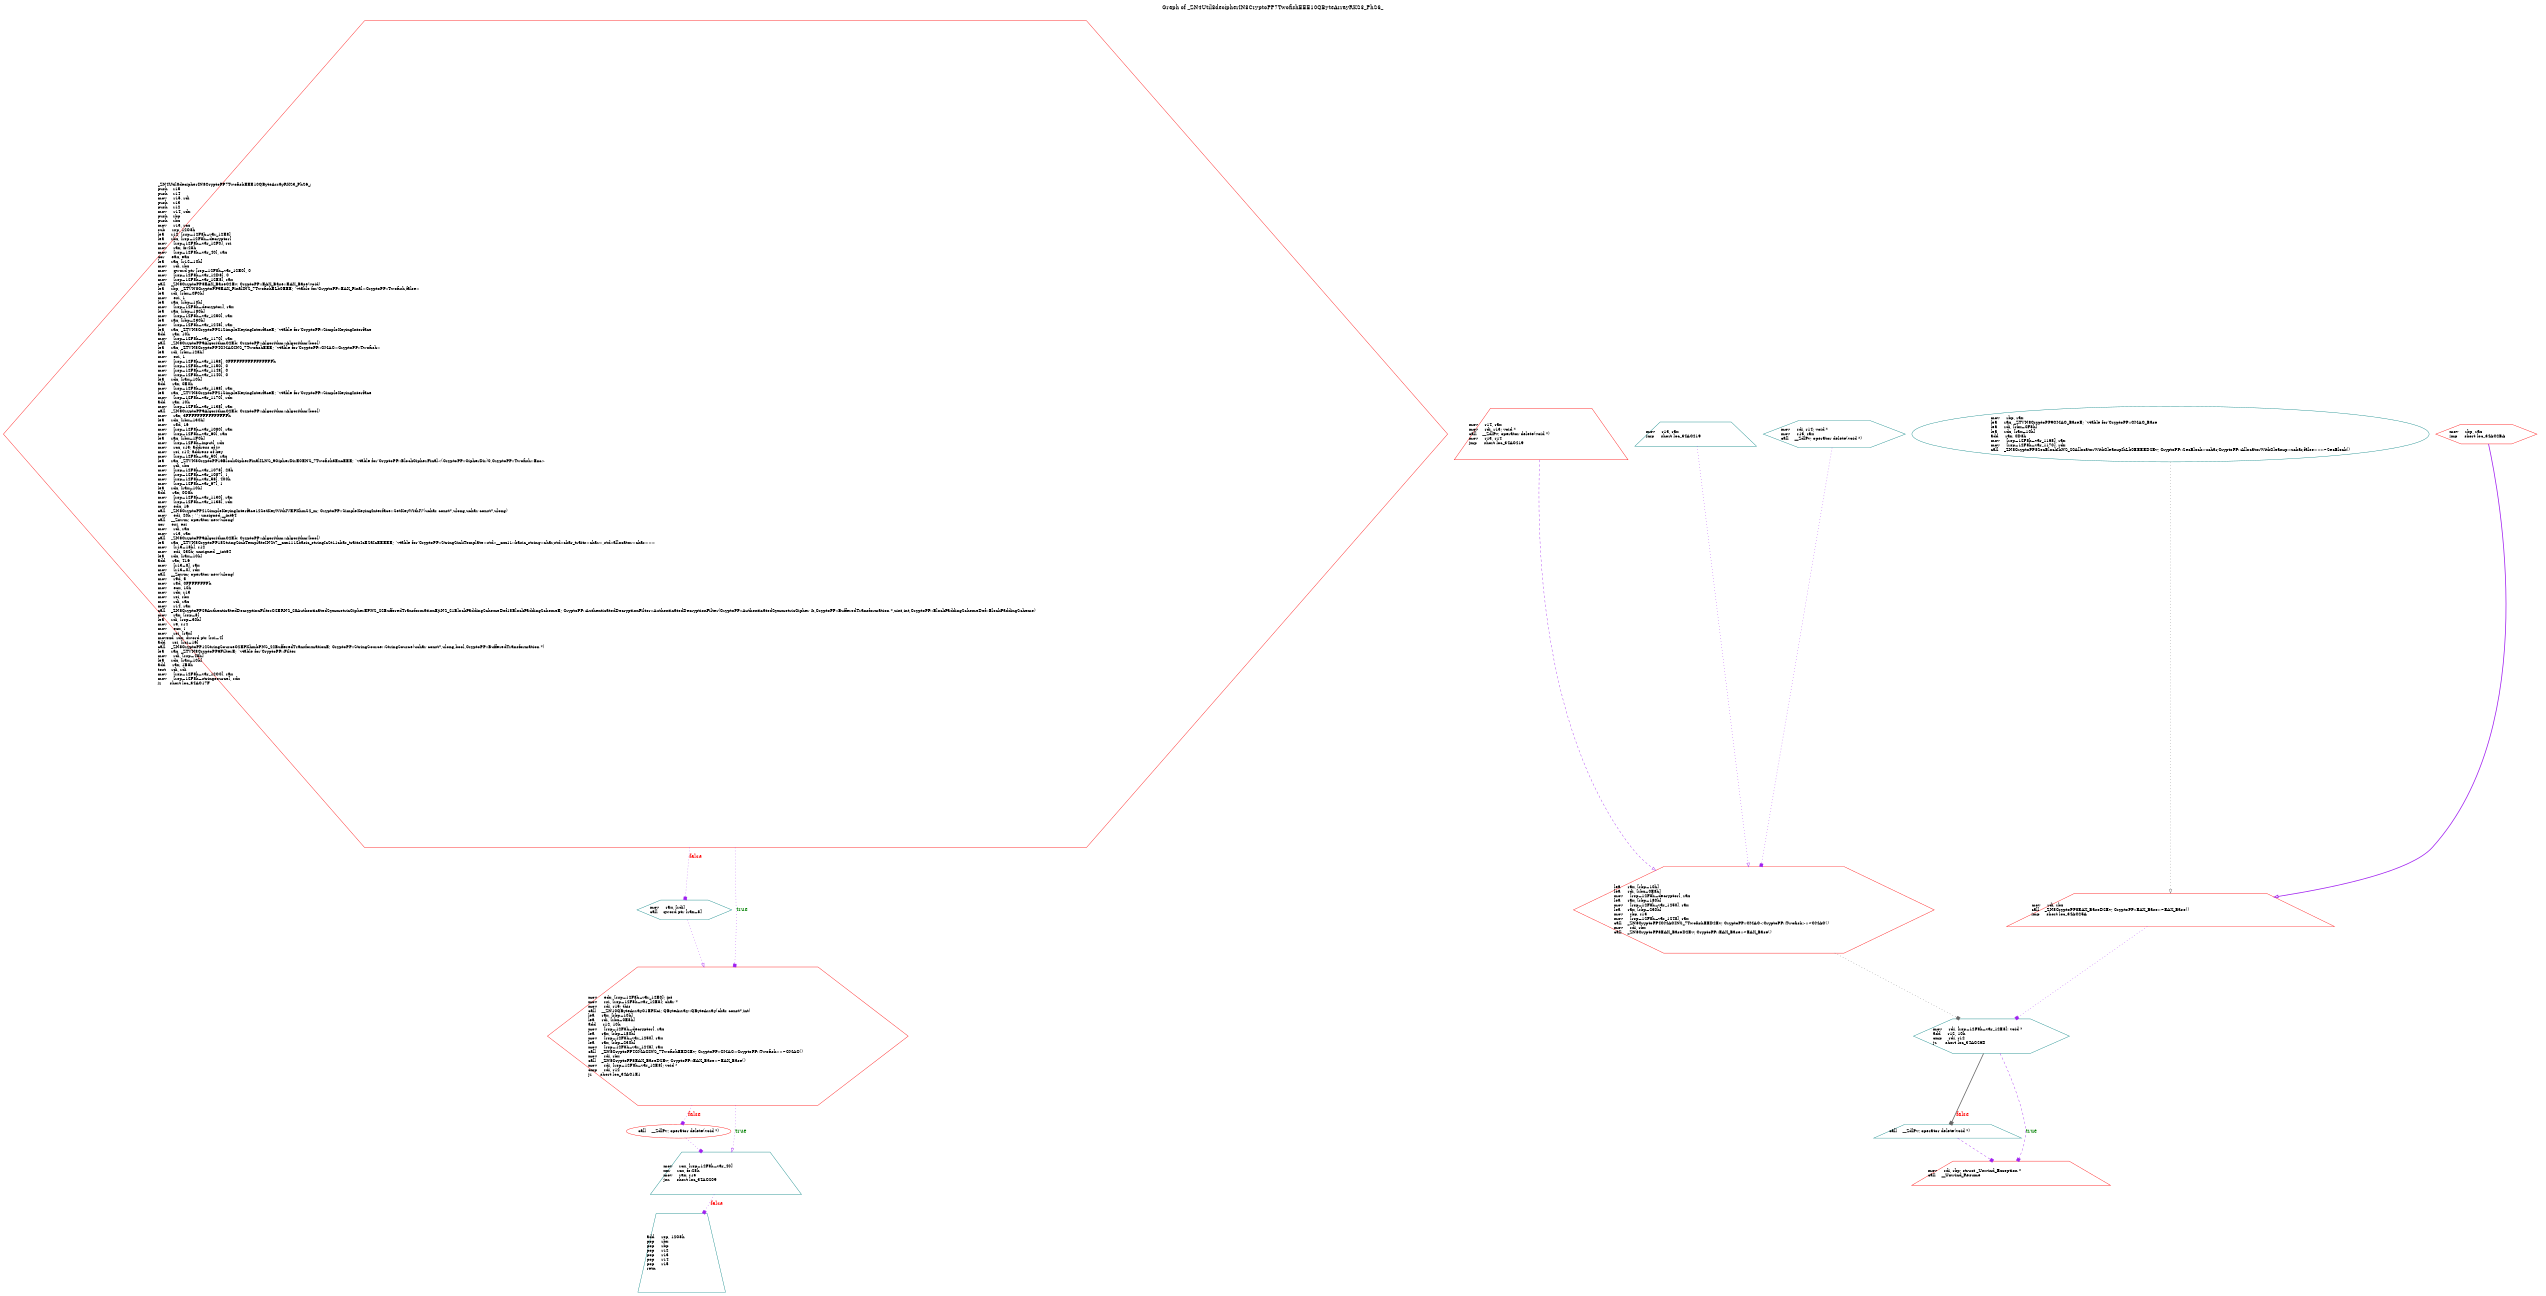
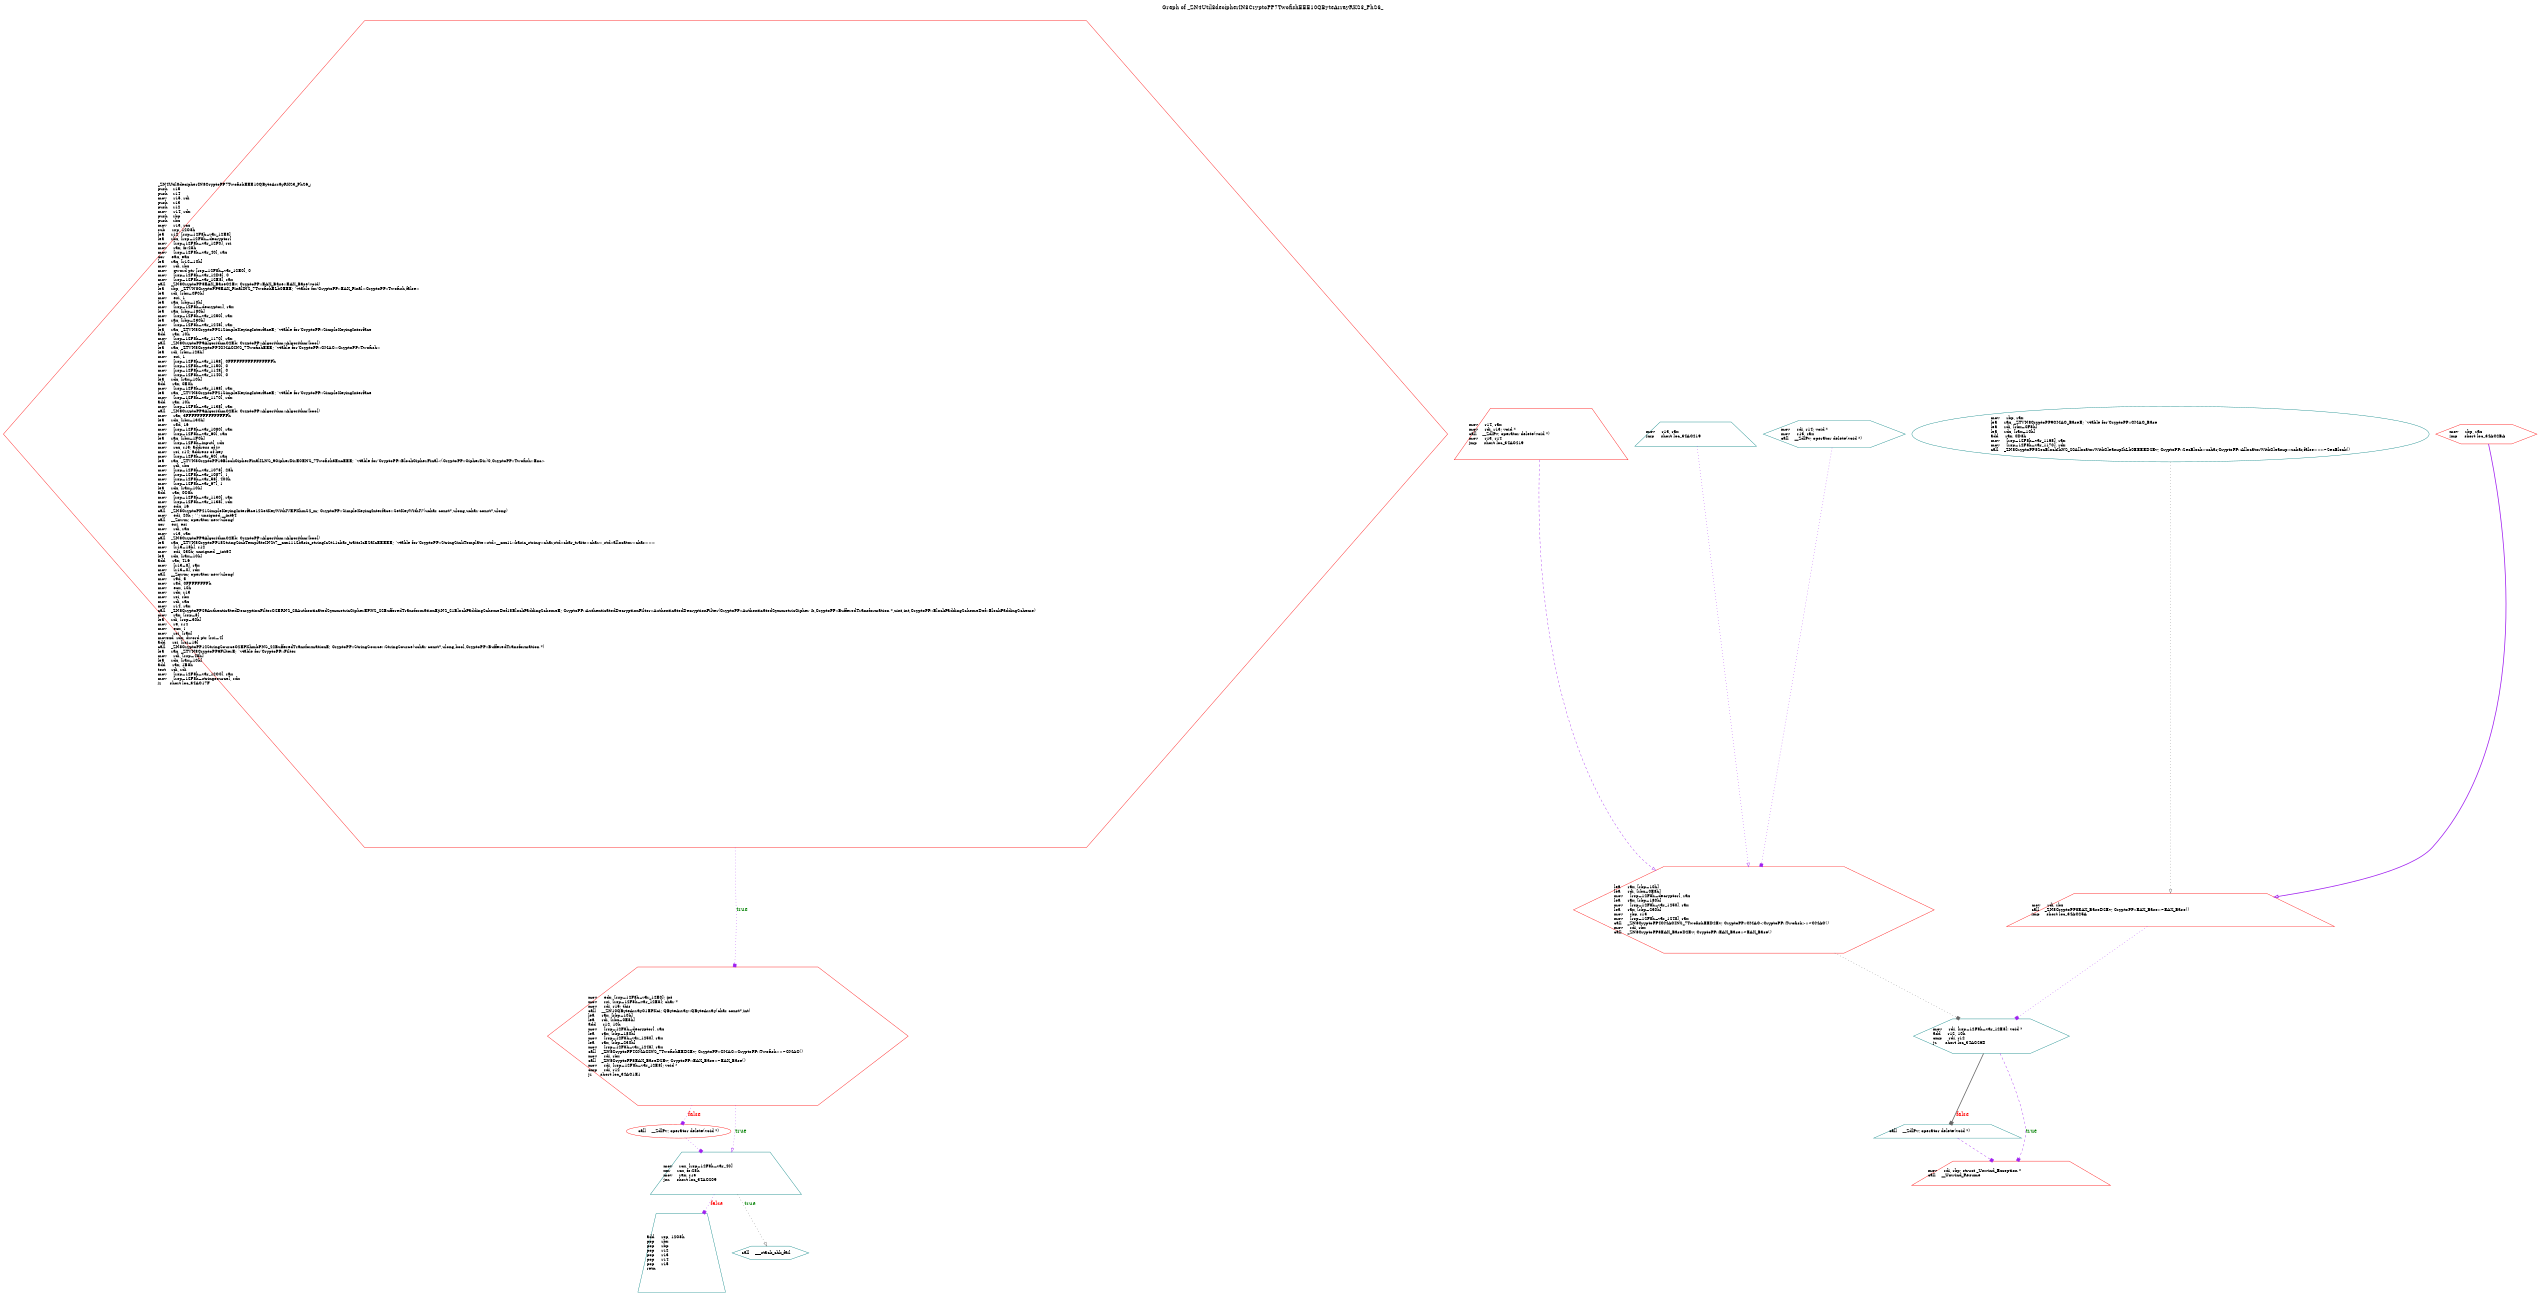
  digraph {
    label="Graph of _ZN4Util8decipherIN8CryptoPP7TwofishEEE10QByteArrayRKS3_PhS6_"
    labelloc=top
    node [color=teal fillcolor=white fontsize=11 shape=hexagon style=filled]
    edge [arrowhead=box color=purple style=dotted]
    n1 [color=red label="_ZN4Util8decipherIN8CryptoPP7TwofishEEE10QByteArrayRKS3_PhS6_:\lpush    r15\lpush    r14\lmov     r15, rdi\lpush    r13\lpush    r12\lmov     r14, rdx\lpush    rbp\lpush    rbx\lmov     r13, rcx\lsub     rsp, 12C8h\llea     r12, [rsp+12F8h+var_12E8]\llea     rbx, [rsp+12F8h+decryptor]\lmov     [rsp+12F8h+var_12F0], rsi\lmov     rax, fs:28h\lmov     [rsp+12F8h+var_40], rax\lxor     eax, eax\llea     rax, [r12+10h]\lmov     rdi, rbx\lmov     qword ptr [rsp+12F8h+var_12E0], 0\lmov     [rsp+12F8h+var_12D8], 0\lmov     [rsp+12F8h+var_12E8], rax\lcall    _ZN8CryptoPP8EAX_BaseC2Ev; CryptoPP::EAX_Base::EAX_Base(void)\llea     rbp, _ZTVN8CryptoPP9EAX_FinalINS_7TwofishELb0EEE; `vtable for'CryptoPP::EAX_Final<CryptoPP::Twofish,false>\llea     rdi, [rbx+0F0h]\lmov     esi, 1\llea     rax, [rbp+10h]\lmov     [rsp+12F8h+decryptor], rax\llea     rax, [rbp+180h]\lmov     [rsp+12F8h+var_1250], rax\llea     rax, [rbp+230h]\lmov     [rsp+12F8h+var_1248], rax\llea     rax, _ZTVN8CryptoPP21SimpleKeyingInterfaceE; `vtable for'CryptoPP::SimpleKeyingInterface\ladd     rax, 10h\lmov     [rsp+12F8h+var_1170], rax\lcall    _ZN8CryptoPP9AlgorithmC2Eb; CryptoPP::Algorithm::Algorithm(bool)\llea     rax, _ZTVN8CryptoPP4CMACINS_7TwofishEEE; `vtable for'CryptoPP::CMAC<CryptoPP::Twofish>\llea     rdi, [rbx+128h]\lmov     esi, 1\lmov     [rsp+12F8h+var_1158], 0FFFFFFFFFFFFFFFFh\lmov     [rsp+12F8h+var_1150], 0\lmov     [rsp+12F8h+var_1148], 0\lmov     [rsp+12F8h+var_1140], 0\llea     rdx, [rax+10h]\ladd     rax, 0E0h\lmov     [rsp+12F8h+var_1168], rax\llea     rax, _ZTVN8CryptoPP21SimpleKeyingInterfaceE; `vtable for'CryptoPP::SimpleKeyingInterface\lmov     [rsp+12F8h+var_1170], rdx\ladd     rax, 10h\lmov     [rsp+12F8h+var_1138], rax\lcall    _ZN8CryptoPP9AlgorithmC2Eb; CryptoPP::Algorithm::Algorithm(bool)\lmov     rax, 3FFFFFFFFFFFFFFFh\llea     rdx, [rbx+130h]\lmov     r8d, 16\lmov     [rsp+12F8h+var_1080], rax\lmov     [rsp+12F8h+var_60], rax\llea     rax, [rbx+1F0h]\lmov     [rsp+12F8h+input], rdx\lmov     rcx, r13; address of iv\lmov     rsi, r14; address of key\lmov     [rsp+12F8h+var_50], rax\llea     rax, _ZTVN8CryptoPP16BlockCipherFinalILNS_9CipherDirE0ENS_7Twofish3EncEEE; `vtable for'CryptoPP::BlockCipherFinal<(CryptoPP::CipherDir)0,CryptoPP::Twofish::Enc>\lmov     rdi, rbx\lmov     [rsp+12F8h+var_1078], 28h\lmov     [rsp+12F8h+var_1087], 1\lmov     [rsp+12F8h+var_58], 400h\lmov     [rsp+12F8h+var_67], 1\llea     rdx, [rax+10h]\ladd     rax, 0C8h\lmov     [rsp+12F8h+var_1130], rax\lmov     [rsp+12F8h+var_1138], rdx\lmov     edx, 16\lcall    _ZN8CryptoPP21SimpleKeyingInterface12SetKeyWithIVEPKhmS2_m; CryptoPP::SimpleKeyingInterface::SetKeyWithIV(uchar const*,ulong,uchar const*,ulong)\lmov     edi, 20h ; ' '; unsigned __int64\lcall    __Znwm; operator new(ulong)\lxor     esi, esi\lmov     rdi, rax\lmov     r13, rax\lcall    _ZN8CryptoPP9AlgorithmC2Eb; CryptoPP::Algorithm::Algorithm(bool)\llea     rax, _ZTVN8CryptoPP18StringSinkTemplateINSt7__cxx1112basic_stringIcSt11char_traitsIcESaIcEEEEE; `vtable for'CryptoPP::StringSinkTemplate<std::__cxx11::basic_string<char,std::char_traits<char>,std::allocator<char>>>\lmov     [r13+18h], r12\lmov     edi, 230h; unsigned __int64\llea     rdx, [rax+10h]\ladd     rax, 416\lmov     [r13+8], rax\lmov     [r13+0], rdx\lcall    __Znwm; operator new(ulong)\lmov     r9d, 5\lmov     r8d, 0FFFFFFFFh\lmov     ecx, 10h\lmov     rdx, r13\lmov     rsi, rbx\lmov     rdi, rax\lmov     r14, rax\lcall    _ZN8CryptoPP29AuthenticatedDecryptionFilterC2ERNS_28AuthenticatedSymmetricCipherEPNS_22BufferedTransformationEjiNS_21BlockPaddingSchemeDef18BlockPaddingSchemeE; CryptoPP::AuthenticatedDecryptionFilter::AuthenticatedDecryptionFilter(CryptoPP::AuthenticatedSymmetricCipher &,CryptoPP::BufferedTransformation *,uint,int,CryptoPP::BlockPaddingSchemeDef::BlockPaddingScheme)\lmov     rax, [rsp+8]\llea     rdi, [rsp+30h]\lmov     r8, r14\lmov     ecx, 1\lmov     rsi, [rax]\lmovsxd  rdx, dword ptr [rsi+4]\ladd     rsi, [rsi+16]\lcall    _ZN8CryptoPP12StringSourceC2EPKhmbPNS_22BufferedTransformationE; CryptoPP::StringSource::StringSource(uchar const*,ulong,bool,CryptoPP::BufferedTransformation *)\llea     rax, _ZTVN8CryptoPP6FilterE; `vtable for'CryptoPP::Filter\lmov     rdi, [rsp+48h]\llea     rdx, [rax+10h]\ladd     rax, 1B8h\ltest    rdi, rdi\lmov     [rsp+12F8h+var_12C0], rax\lmov     [rsp+12F8h+stringsource], rdx\ljz      short loc_34AC17F\l" rank=0]
-   n2 [label="mov     rax, [rdi]\lcall    qword ptr [rax+8]\l"]
    n3 [color=red label="mov     edx, [rsp+12F8h+var_12E0]; int\lmov     rsi, [rsp+12F8h+var_12E8]; char *\lmov     rdi, r15; this\lcall    __ZN10QByteArrayC1EPKci; QByteArray::QByteArray(char const*,int)\llea     rax, [rbp+10h]\llea     rdi, [rbx+0E8h]\ladd     r12, 10h\lmov     [rsp+12F8h+decryptor], rax\llea     rax, [rbp+180h]\lmov     [rsp+12F8h+var_1250], rax\llea     rax, [rbp+230h]\lmov     [rsp+12F8h+var_1248], rax\lcall    _ZN8CryptoPP4CMACINS_7TwofishEED2Ev; CryptoPP::CMAC<CryptoPP::Twofish>::~CMAC()\lmov     rdi, rbx\lcall    _ZN8CryptoPP8EAX_BaseD2Ev; CryptoPP::EAX_Base::~EAX_Base()\lmov     rdi, [rsp+12F8h+var_12E8]; void *\lcmp     rdi, r12\ljz      short loc_34AC1E1\l"]
    n4 [color=red label="call    __ZdlPv; operator delete(void *)\l" shape=ellipse]
    n5 [label="mov     rcx, [rsp+12F8h+var_40]\lxor     rcx, fs:28h\lmov     rax, r15\ljnz     short loc_34AC209\l" shape=trapezium]
    n6 [label="call    __ZdlPv; operator delete(void *)\l" shape=trapezium]
    n7 [color=red label="mov     rdi, rbp; struct _Unwind_Exception *\lcall    __Unwind_Resume\l" rank=18 shape=trapezium]
    n8 [color=red label="mov     r14, rax\lmov     rdi, r13; void *\lcall    __ZdlPv; operator delete(void *)\lmov     r13, r14\ljmp     short loc_34AC219\l" shape=trapezium]
    n9 [color=red label="lea     rax, [rbp+10h]\llea     rdi, [rbx+0E8h]\lmov     [rsp+12F8h+decryptor], rax\llea     rax, [rbp+180h]\lmov     [rsp+12F8h+var_1250], rax\llea     rax, [rbp+230h]\lmov     rbp, r13\lmov     [rsp+12F8h+var_1248], rax\lcall    _ZN8CryptoPP4CMACINS_7TwofishEED2Ev; CryptoPP::CMAC<CryptoPP::Twofish>::~CMAC()\lmov     rdi, rbx\lcall    _ZN8CryptoPP8EAX_BaseD2Ev; CryptoPP::EAX_Base::~EAX_Base()\l"]
    n10 [label="mov     rdi, [rsp+12F8h+var_12E8]; void *\ladd     r12, 10h\lcmp     rdi, r12\ljz      short loc_34AC26D\l"]
    n11 [label="mov     r13, rax\ljmp     short loc_34AC219\l" shape=trapezium]
    n12 [label="mov     rbp, rax\llea     rax, _ZTVN8CryptoPP9CMAC_BaseE; `vtable for'CryptoPP::CMAC_Base\llea     rdi, [rbx+0F8h]\llea     rdx, [rax+10h]\ladd     rax, 0D8h\lmov     [rsp+12F8h+var_1168], rax\lmov     [rsp+12F8h+var_1170], rdx\lcall    _ZN8CryptoPP8SecBlockIhNS_20AllocatorWithCleanupIhLb0EEEED2Ev; CryptoPP::SecBlock<uchar,CryptoPP::AllocatorWithCleanup<uchar,false>>::~SecBlock()\l" shape=ellipse]
    n13 [color=red label="mov     rdi, rbx\lcall    _ZN8CryptoPP8EAX_BaseD2Ev; CryptoPP::EAX_Base::~EAX_Base()\ljmp     short loc_34AC25A\l" shape=trapezium]
    n14 [color=red label="mov     rbp, rax\ljmp     short loc_34AC2BA\l"]
    n15 [label="add     rsp, 12C8h\lpop     rbx\lpop     rbp\lpop     r12\lpop     r13\lpop     r14\lpop     r15\lretn\l" rank=18 shape=trapezium]
+   n16 [label="call    ___stack_chk_fail\l" rank=18]
    n17 [label="mov     rdi, r14; void *\lmov     r13, rax\lcall    __ZdlPv; operator delete(void *)\l"]
-   n1 -> n2 [fontcolor="#ff0000" label=false]
    n1 -> n3 [fontcolor="#008000" label=true]
-   n2 -> n3 [arrowhead=onormal]
    n3 -> n4 [fontcolor="#ff0000" label=false]
    n3 -> n5 [arrowhead=onormal fontcolor="#008000" label=true]
    n4 -> n5
    n5 -> n15 [fontcolor="#ff0000" label=false]
+   n5 -> n16 [arrowhead=onormal color=gray40 fontcolor="#008000" label=true]
    n6 -> n7 [style=dashed]
    n8 -> n9 [arrowhead=onormal style=dashed]
    n9 -> n10 [color=gray40]
    n10 -> n6 [color=gray40 fontcolor="#ff0000" label=false style=bold]
    n10 -> n7 [fontcolor="#008000" label=true style=dashed]
    n11 -> n9 [arrowhead=onormal]
    n12 -> n13 [arrowhead=onormal color=gray40]
    n13 -> n10
    n14 -> n13 [arrowhead=onormal style=bold]
    n17 -> n9
  }
